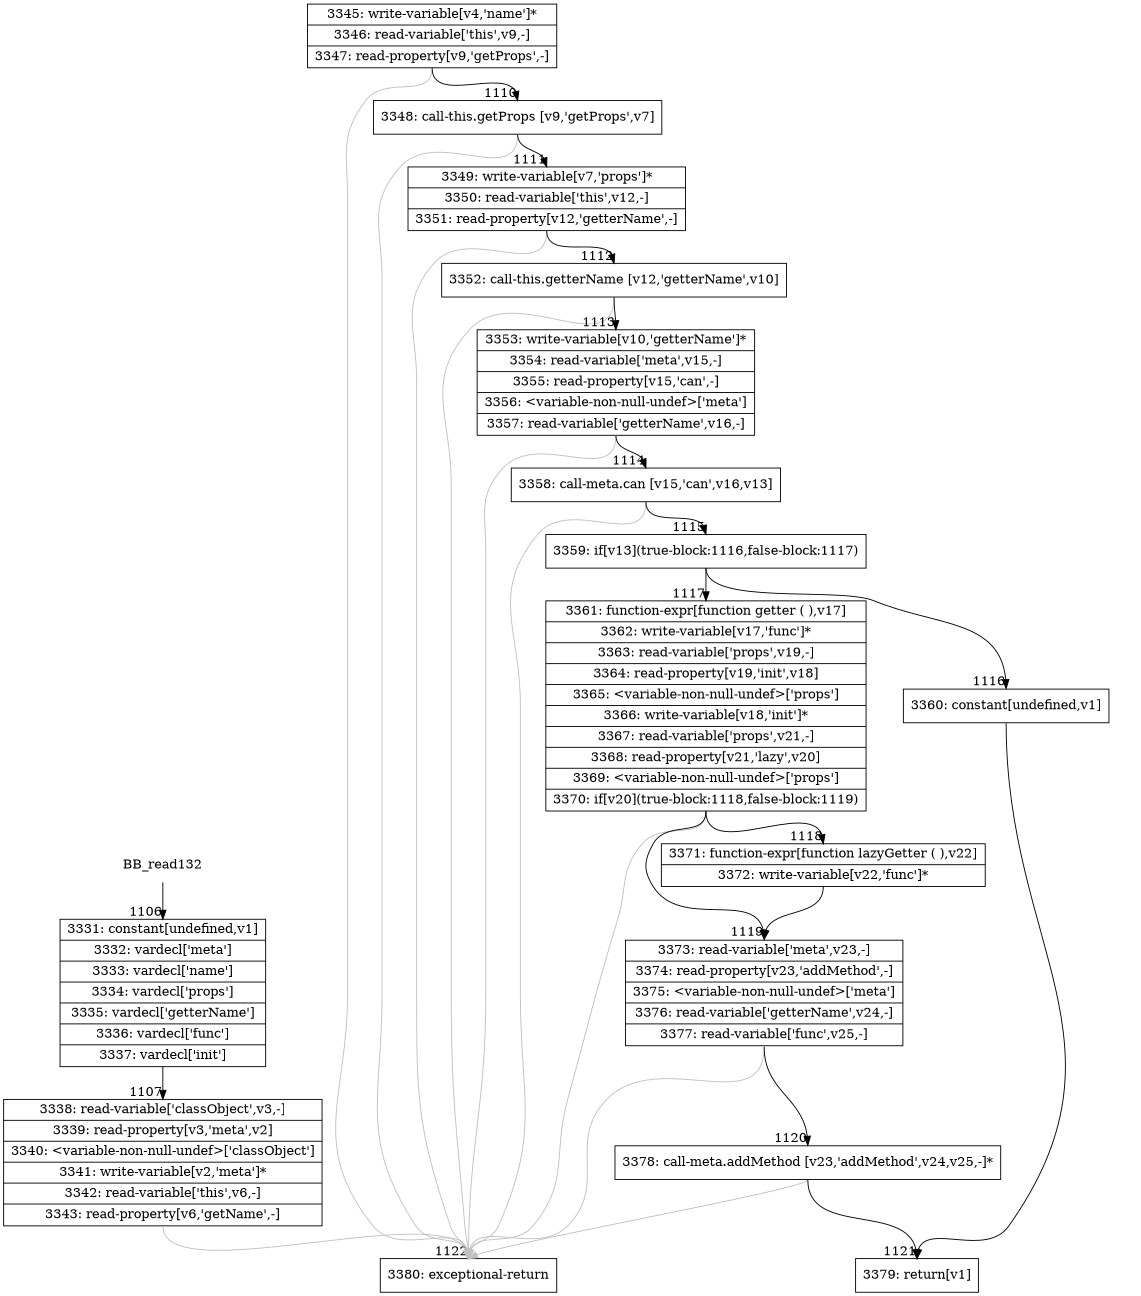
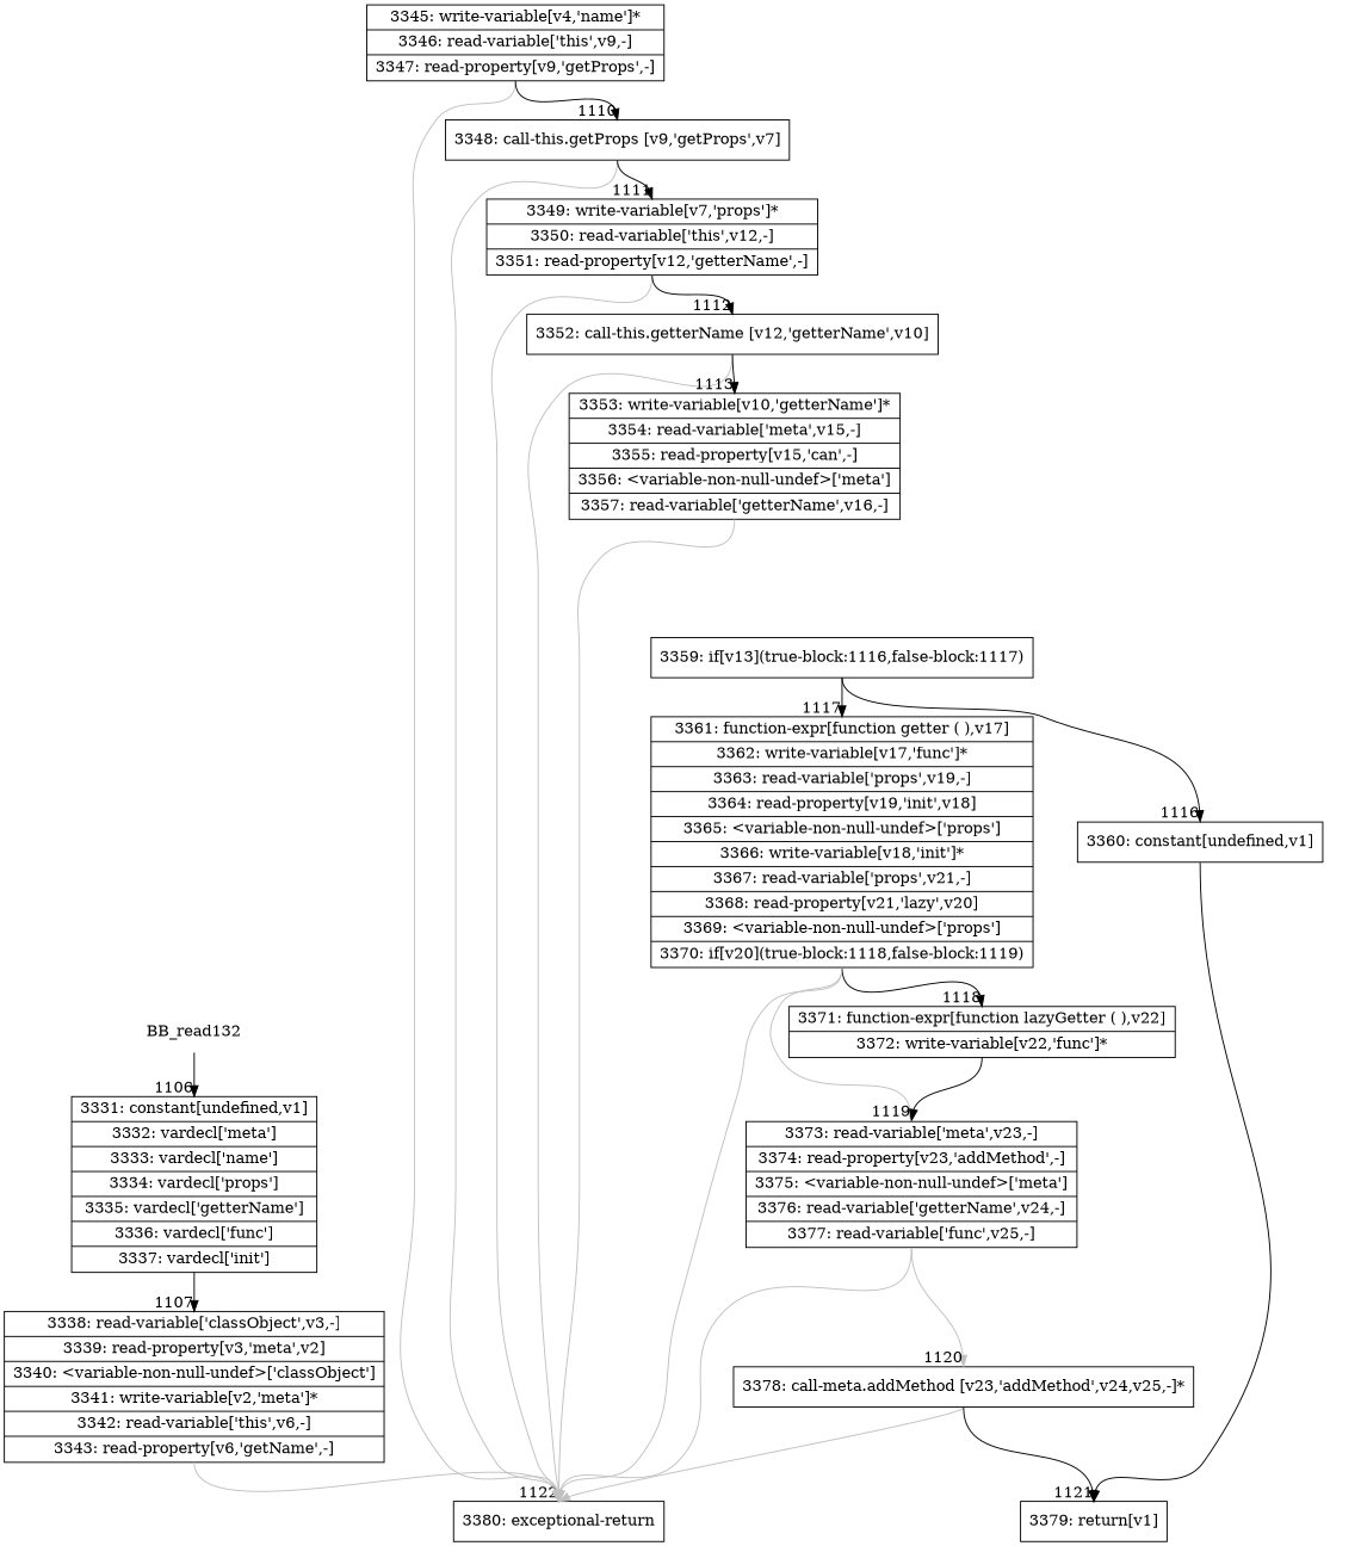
  digraph {
    rankdir=TD
    node [shape=record]
    edge [headport=n tailport=s]
    n1 [label=BB_read132 shape=none]
    n2 [label="{3331: constant[undefined,v1]|3332: vardecl['meta']|3333: vardecl['name']|3334: vardecl['props']|3335: vardecl['getterName']|3336: vardecl['func']|3337: vardecl['init']}"]
    n3 [label="{3338: read-variable['classObject',v3,-]|3339: read-property[v3,'meta',v2]|3340: \<variable-non-null-undef\>['classObject']|3341: write-variable[v2,'meta']*|3342: read-variable['this',v6,-]|3343: read-property[v6,'getName',-]}"]
    n4 [label="{3380: exceptional-return}"]
    n5 [label="{3345: write-variable[v4,'name']*|3346: read-variable['this',v9,-]|3347: read-property[v9,'getProps',-]}"]
    n6 [label="{3348: call-this.getProps [v9,'getProps',v7]}"]
    n7 [label="{3349: write-variable[v7,'props']*|3350: read-variable['this',v12,-]|3351: read-property[v12,'getterName',-]}"]
    n8 [label="{3352: call-this.getterName [v12,'getterName',v10]}"]
    n9 [label="{3353: write-variable[v10,'getterName']*|3354: read-variable['meta',v15,-]|3355: read-property[v15,'can',-]|3356: \<variable-non-null-undef\>['meta']|3357: read-variable['getterName',v16,-]}"]
-   n10 [label="{3358: call-meta.can [v15,'can',v16,v13]}"]
    n11 [label="{3359: if[v13](true-block:1116,false-block:1117)}"]
    n12 [label="{3360: constant[undefined,v1]}"]
    n13 [label="{3361: function-expr[function getter ( ),v17]|3362: write-variable[v17,'func']*|3363: read-variable['props',v19,-]|3364: read-property[v19,'init',v18]|3365: \<variable-non-null-undef\>['props']|3366: write-variable[v18,'init']*|3367: read-variable['props',v21,-]|3368: read-property[v21,'lazy',v20]|3369: \<variable-non-null-undef\>['props']|3370: if[v20](true-block:1118,false-block:1119)}"]
    n14 [label="{3379: return[v1]}"]
    n15 [label="{3371: function-expr[function lazyGetter ( ),v22]|3372: write-variable[v22,'func']*}"]
    n16 [label="{3373: read-variable['meta',v23,-]|3374: read-property[v23,'addMethod',-]|3375: \<variable-non-null-undef\>['meta']|3376: read-variable['getterName',v24,-]|3377: read-variable['func',v25,-]}"]
    n17 [label="{3378: call-meta.addMethod [v23,'addMethod',v24,v25,-]*}"]
    n1 -> n2 [headlabel="    1106"]
    n2 -> n3 [headlabel="      1107"]
    n3 -> n4 [color=gray headlabel="      1122"]
    n5 -> n4 [color=gray]
    n5 -> n6 [headlabel="      1110"]
    n6 -> n4 [color=gray]
    n6 -> n7 [headlabel="      1111"]
    n7 -> n4 [color=gray]
    n7 -> n8 [headlabel="      1112"]
    n8 -> n4 [color=gray]
    n8 -> n9 [headlabel="      1113"]
    n9 -> n4 [color=gray]
-   n9 -> n10 [headlabel="      1114"]
-   n10 -> n4 [color=gray]
-   n10 -> n11 [headlabel="      1115"]
    n11 -> n12 [headlabel="      1116"]
    n11 -> n13 [headlabel="      1117"]
    n12 -> n14 [headlabel="      1121"]
    n13 -> n4 [color=gray]
    n13 -> n15 [headlabel="      1118"]
-   n13 -> n16 [headlabel="      1119"]
+   n13 -> n16 [headlabel="      1119" color=gray]
    n15 -> n16
    n16 -> n4 [color=gray]
-   n16 -> n17 [headlabel="      1120"]
+   n16 -> n17 [headlabel="      1120" color=gray]
    n17 -> n4 [color=gray]
    n17 -> n14
  }
